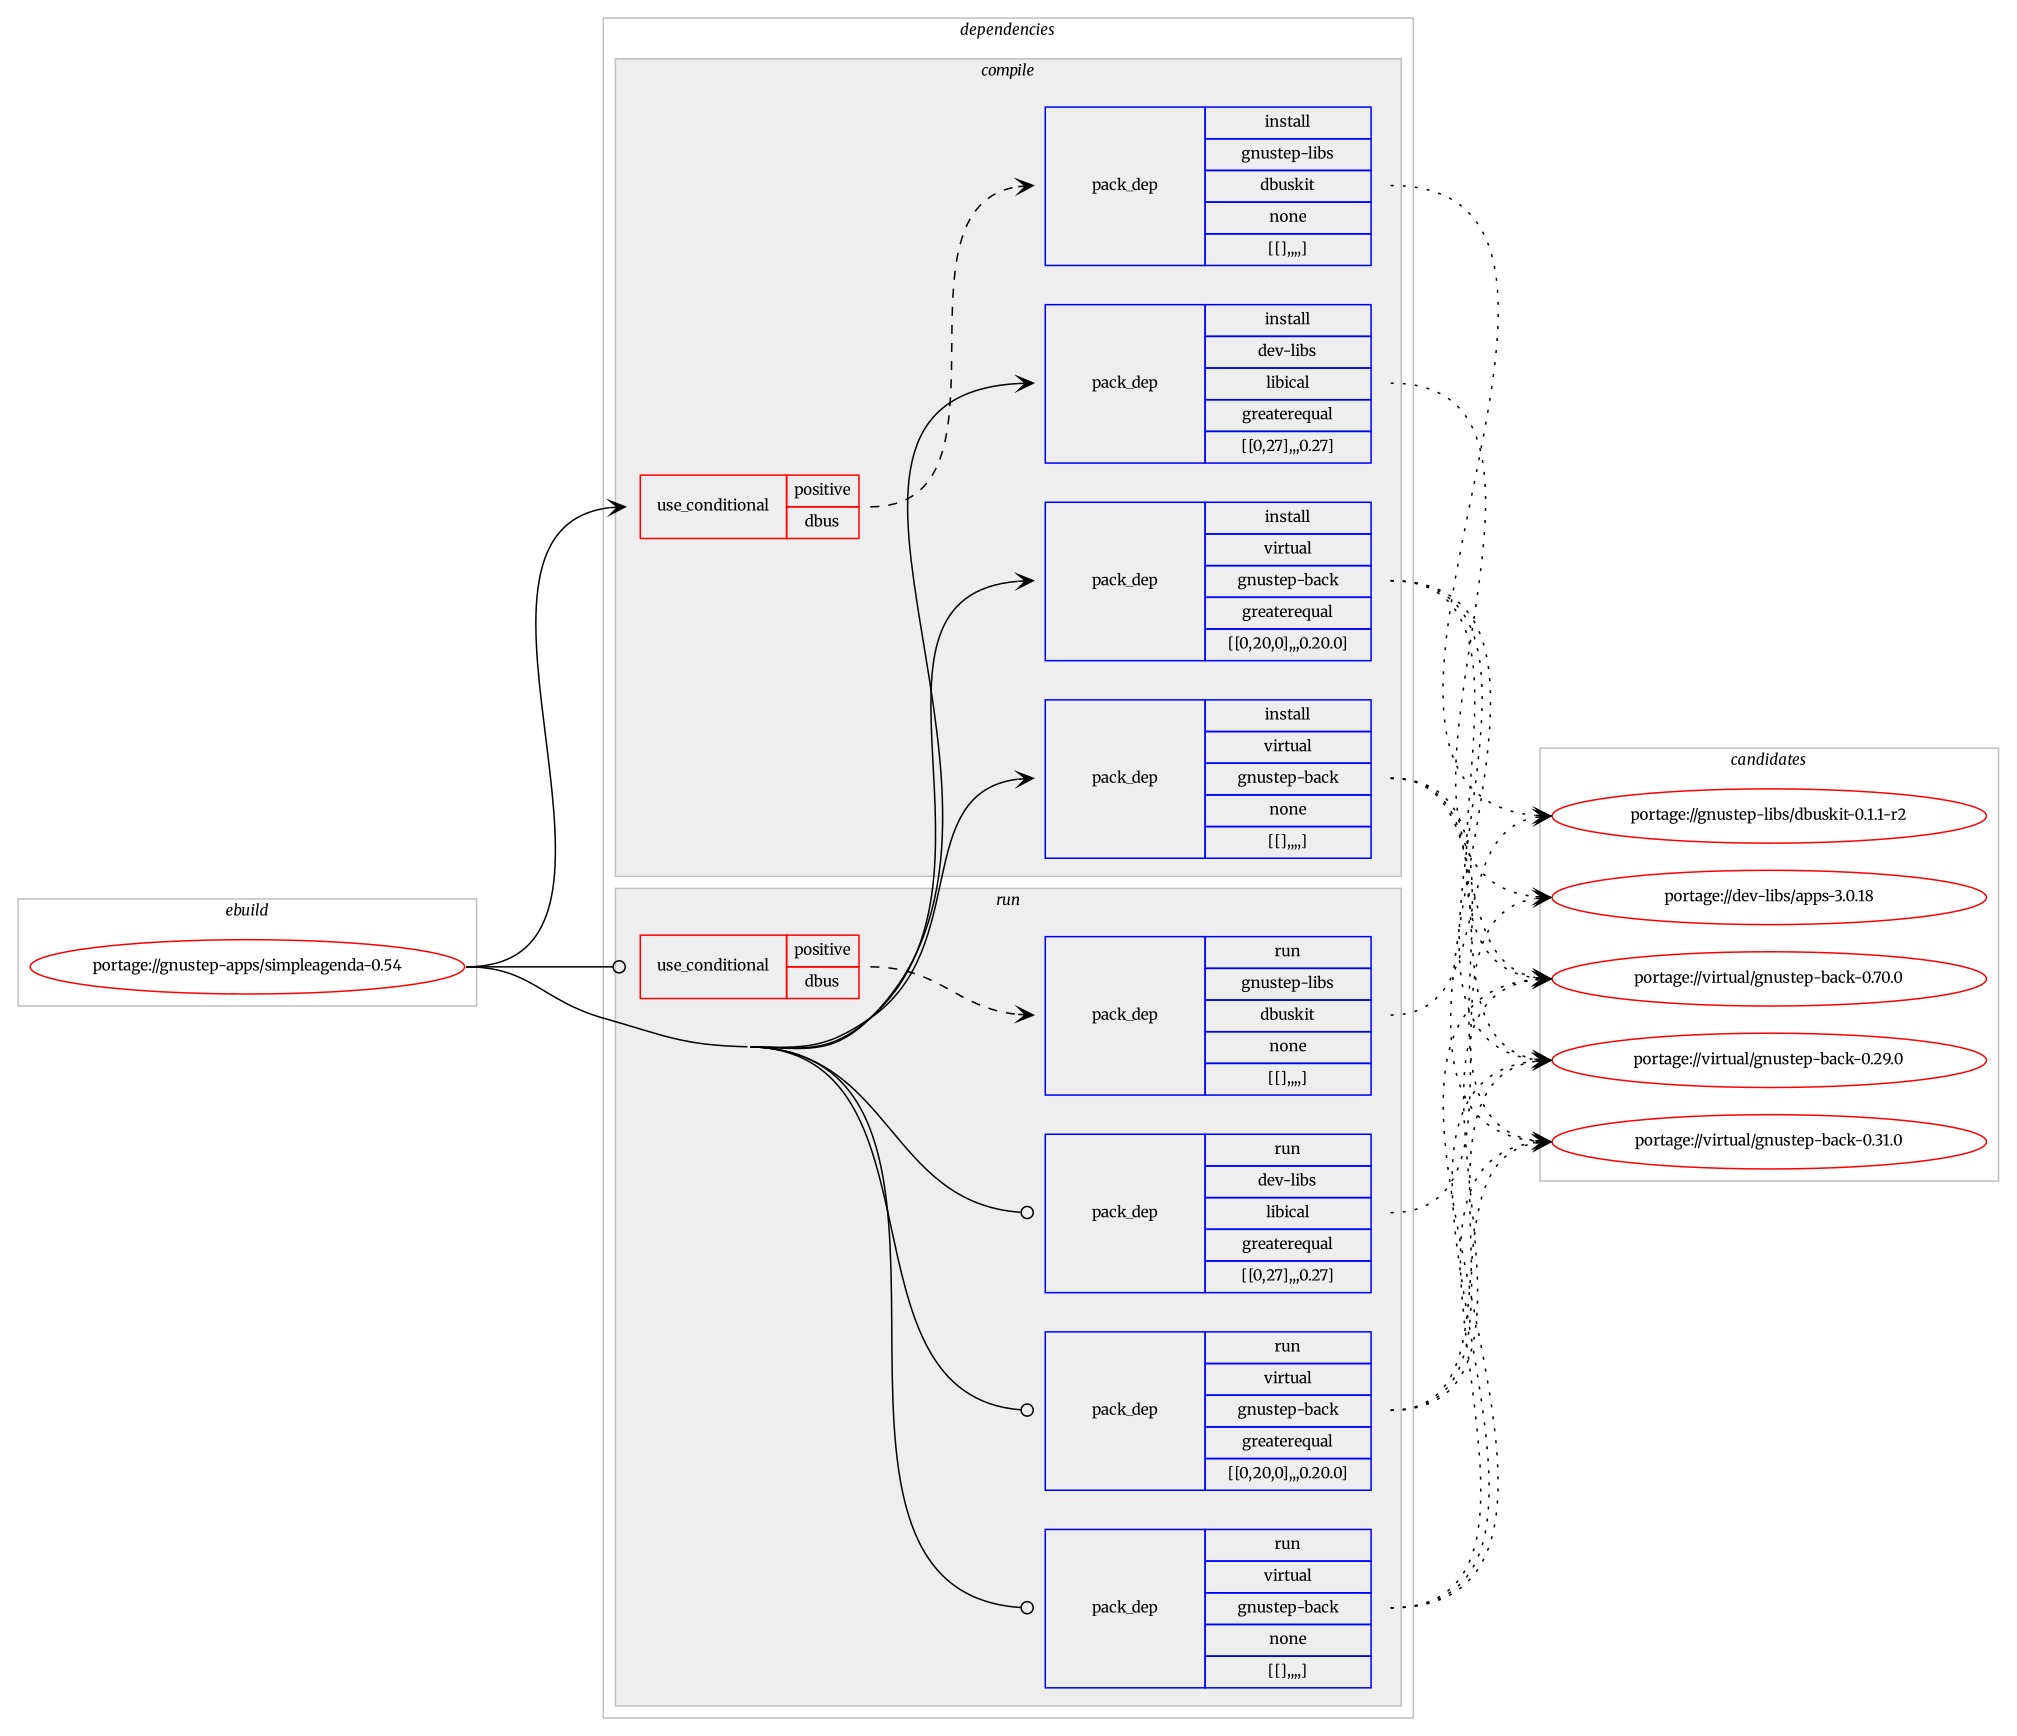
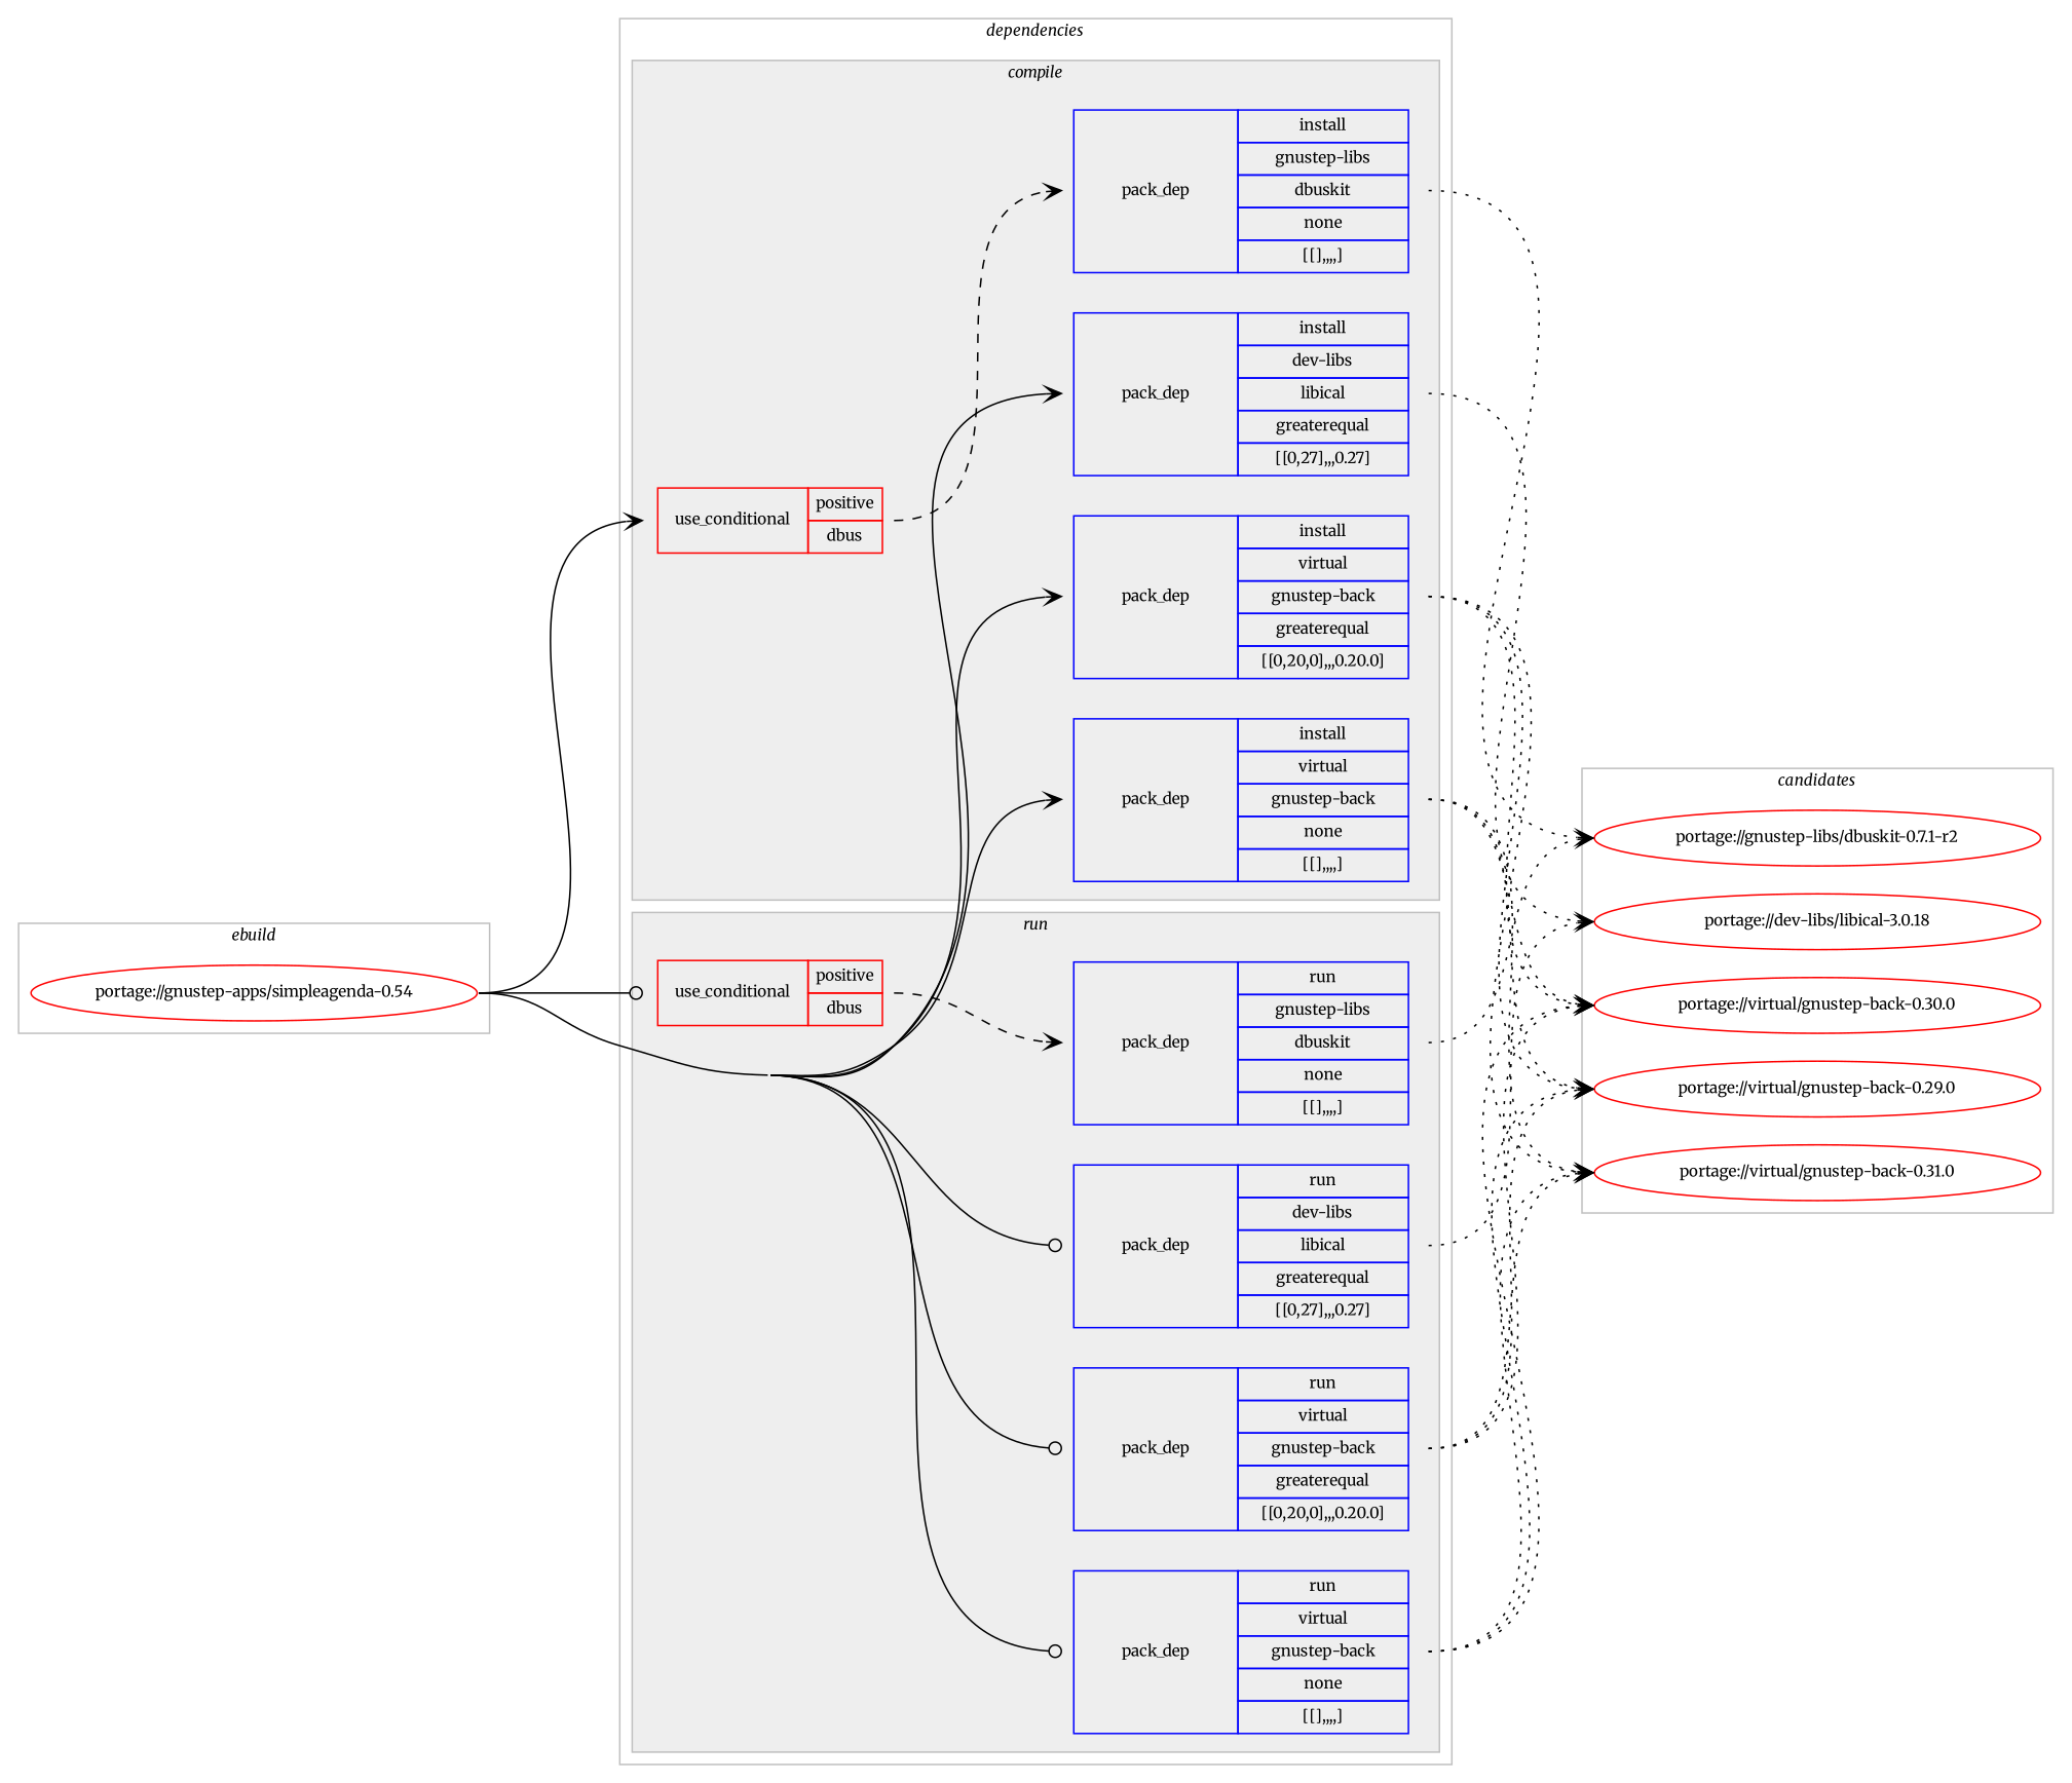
  digraph {
    compound=true
    concentrate=true
    fontname=Merriweather
    fontsize=10
    newrank=true
    rankdir=LR
    ranksep=1.5
    node [color=red fontname=Merriweather fontsize=10 shape=none]
    edge [arrowhead=vee fontname=Merriweather headport=w style=dotted tailport=e weight=100]
    n1 [label="portage://gnustep-apps/simpleagenda-0.54" width=4 shape=""]
    n2 [color=blue label=<<TABLE BORDER="0" CELLBORDER="1" CELLSPACING="0" CELLPADDING="4" WIDTH="220"><TR><TD ROWSPAN="6" CELLPADDING="30">pack_dep</TD></TR><TR><TD WIDTH="110">install</TD></TR><TR><TD>gnustep-libs</TD></TR><TR><TD>dbuskit</TD></TR><TR><TD>none</TD></TR><TR><TD>[[],,,,]</TD></TR></TABLE>>]
    n3 [label=<<TABLE BORDER="0" CELLBORDER="1" CELLSPACING="0" CELLPADDING="4"><TR><TD ROWSPAN="3" CELLPADDING="10">use_conditional</TD></TR><TR><TD>positive</TD></TR><TR><TD>dbus</TD></TR></TABLE>>]
    n4 [color=blue label=<<TABLE BORDER="0" CELLBORDER="1" CELLSPACING="0" CELLPADDING="4" WIDTH="220"><TR><TD ROWSPAN="6" CELLPADDING="30">pack_dep</TD></TR><TR><TD WIDTH="110">install</TD></TR><TR><TD>dev-libs</TD></TR><TR><TD>libical</TD></TR><TR><TD>greaterequal</TD></TR><TR><TD>[[0,27],,,0.27]</TD></TR></TABLE>>]
    n5 [color=blue label=<<TABLE BORDER="0" CELLBORDER="1" CELLSPACING="0" CELLPADDING="4" WIDTH="220"><TR><TD ROWSPAN="6" CELLPADDING="30">pack_dep</TD></TR><TR><TD WIDTH="110">install</TD></TR><TR><TD>virtual</TD></TR><TR><TD>gnustep-back</TD></TR><TR><TD>greaterequal</TD></TR><TR><TD>[[0,20,0],,,0.20.0]</TD></TR></TABLE>>]
    n6 [color=blue label=<<TABLE BORDER="0" CELLBORDER="1" CELLSPACING="0" CELLPADDING="4" WIDTH="220"><TR><TD ROWSPAN="6" CELLPADDING="30">pack_dep</TD></TR><TR><TD WIDTH="110">install</TD></TR><TR><TD>virtual</TD></TR><TR><TD>gnustep-back</TD></TR><TR><TD>none</TD></TR><TR><TD>[[],,,,]</TD></TR></TABLE>>]
    n7 [color=blue label=<<TABLE BORDER="0" CELLBORDER="1" CELLSPACING="0" CELLPADDING="4" WIDTH="220"><TR><TD ROWSPAN="6" CELLPADDING="30">pack_dep</TD></TR><TR><TD WIDTH="110">run</TD></TR><TR><TD>gnustep-libs</TD></TR><TR><TD>dbuskit</TD></TR><TR><TD>none</TD></TR><TR><TD>[[],,,,]</TD></TR></TABLE>>]
    n8 [label=<<TABLE BORDER="0" CELLBORDER="1" CELLSPACING="0" CELLPADDING="4"><TR><TD ROWSPAN="3" CELLPADDING="10">use_conditional</TD></TR><TR><TD>positive</TD></TR><TR><TD>dbus</TD></TR></TABLE>>]
    n9 [color=blue label=<<TABLE BORDER="0" CELLBORDER="1" CELLSPACING="0" CELLPADDING="4" WIDTH="220"><TR><TD ROWSPAN="6" CELLPADDING="30">pack_dep</TD></TR><TR><TD WIDTH="110">run</TD></TR><TR><TD>dev-libs</TD></TR><TR><TD>libical</TD></TR><TR><TD>greaterequal</TD></TR><TR><TD>[[0,27],,,0.27]</TD></TR></TABLE>>]
    n10 [color=blue label=<<TABLE BORDER="0" CELLBORDER="1" CELLSPACING="0" CELLPADDING="4" WIDTH="220"><TR><TD ROWSPAN="6" CELLPADDING="30">pack_dep</TD></TR><TR><TD WIDTH="110">run</TD></TR><TR><TD>virtual</TD></TR><TR><TD>gnustep-back</TD></TR><TR><TD>greaterequal</TD></TR><TR><TD>[[0,20,0],,,0.20.0]</TD></TR></TABLE>>]
    n11 [color=blue label=<<TABLE BORDER="0" CELLBORDER="1" CELLSPACING="0" CELLPADDING="4" WIDTH="220"><TR><TD ROWSPAN="6" CELLPADDING="30">pack_dep</TD></TR><TR><TD WIDTH="110">run</TD></TR><TR><TD>virtual</TD></TR><TR><TD>gnustep-back</TD></TR><TR><TD>none</TD></TR><TR><TD>[[],,,,]</TD></TR></TABLE>>]
-   n12 [label="portage://gnustep-libs/dbuskit-0.1.1-r2" width=4 shape=""]
-   n13 [label="portage://dev-libs/apps-3.0.18" width=4 shape=""]
+   n12 [label="portage://gnustep-libs/dbuskit-0.7.1-r2" width=4 shape=""]
+   n13 [label="portage://dev-libs/libical-3.0.18" width=4 shape=""]
    n14 [label="portage://virtual/gnustep-back-0.31.0" width=4 shape=""]
-   n15 [label="portage://virtual/gnustep-back-0.70.0" width=4 shape=""]
+   n15 [label="portage://virtual/gnustep-back-0.30.0" width=4 shape=""]
    n16 [label="portage://virtual/gnustep-back-0.29.0" width=4 shape=""]
    subgraph cluster_1 {
      color=gray
      label=<<i>ebuild</i>>
      n1
    }
    subgraph cluster_2 {
      color=gray
      label=<<i>dependencies</i>>
      subgraph cluster_3 {
        color=gray
        fillcolor="#eeeeee"
        label=<<i>compile</i>>
        style=filled
        subgraph sub_4 {
          color=gray
          fillcolor="#eeeeee"
          label=<<i>compile</i>>
          style=filled
          n3
          subgraph sub_5 {
            color=gray
            fillcolor="#eeeeee"
            label=<<i>compile</i>>
            style=filled
            n2
          }
        }
        subgraph sub_6 {
          color=gray
          fillcolor="#eeeeee"
          label=<<i>compile</i>>
          style=filled
          n4
        }
        subgraph sub_7 {
          color=gray
          fillcolor="#eeeeee"
          label=<<i>compile</i>>
          style=filled
          n5
        }
        subgraph sub_8 {
          color=gray
          fillcolor="#eeeeee"
          label=<<i>compile</i>>
          style=filled
          n6
        }
      }
      subgraph cluster_9 {
        color=gray
        fillcolor="#eeeeee"
        label=<<i>compile and run</i>>
        style=filled
      }
      subgraph cluster_10 {
        color=gray
        fillcolor="#eeeeee"
        label=<<i>run</i>>
        style=filled
        subgraph sub_11 {
          color=gray
          fillcolor="#eeeeee"
          label=<<i>run</i>>
          style=filled
          n8
          subgraph sub_12 {
            color=gray
            fillcolor="#eeeeee"
            label=<<i>run</i>>
            style=filled
            n7
          }
        }
        subgraph sub_13 {
          color=gray
          fillcolor="#eeeeee"
          label=<<i>run</i>>
          style=filled
          n9
        }
        subgraph sub_14 {
          color=gray
          fillcolor="#eeeeee"
          label=<<i>run</i>>
          style=filled
          n10
        }
        subgraph sub_15 {
          color=gray
          fillcolor="#eeeeee"
          label=<<i>run</i>>
          style=filled
          n11
        }
      }
    }
    subgraph cluster_16 {
      color=gray
      label=<<i>candidates</i>>
      rank=same
      subgraph sub_17 {
        color=black
        label=<<i>candidates</i>>
        nodesep=1
        rank=same
        n12
      }
      subgraph sub_18 {
        color=black
        label=<<i>candidates</i>>
        nodesep=1
        rank=same
        n13
      }
      subgraph sub_19 {
        color=black
        label=<<i>candidates</i>>
        nodesep=1
        rank=same
        n14
        n15
        n16
      }
      subgraph sub_20 {
        color=black
        label=<<i>candidates</i>>
        nodesep=1
        rank=same
        n14
        n15
        n16
      }
      subgraph sub_21 {
        color=black
        label=<<i>candidates</i>>
        nodesep=1
        rank=same
        n12
      }
      subgraph sub_22 {
        color=black
        label=<<i>candidates</i>>
        nodesep=1
        rank=same
        n13
      }
      subgraph sub_23 {
        color=black
        label=<<i>candidates</i>>
        nodesep=1
        rank=same
        n14
        n15
        n16
      }
      subgraph sub_24 {
        color=black
        label=<<i>candidates</i>>
        nodesep=1
        rank=same
        n14
        n15
        n16
      }
    }
    n1 -> n3 [style=solid weight=20]
    n1 -> n4 [style=solid weight=20]
    n1 -> n5 [style=solid weight=20]
    n1 -> n6 [style=solid weight=20]
    n1 -> n8 [arrowhead=odot style=solid weight=20]
    n1 -> n9 [arrowhead=odot style=solid weight=20]
    n1 -> n10 [arrowhead=odot style=solid weight=20]
    n1 -> n11 [arrowhead=odot style=solid weight=20]
    n2 -> n12
    n3 -> n2 [style=dashed weight=20]
    n4 -> n13
    n5 -> n14
    n5 -> n15
    n5 -> n16
    n6 -> n14
    n6 -> n15
    n6 -> n16
    n7 -> n12
    n8 -> n7 [style=dashed weight=20]
    n9 -> n13
    n10 -> n14
    n10 -> n15
    n10 -> n16
    n11 -> n14
    n11 -> n15
    n11 -> n16
  }
